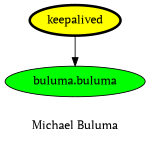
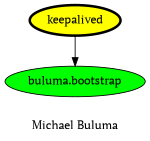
  digraph {
    label="Michael Buluma"
    fontname="PT Serif"
    node [style=filled fontname="PT Serif"]
    keepalived [fillcolor=yellow penwidth=3]
-   "buluma.bootstrap" [fillcolor=green label="buluma.buluma"]
+   "buluma.bootstrap" [fillcolor=green]
    keepalived -> "buluma.bootstrap" [fontname="PT Serif"]
  }
